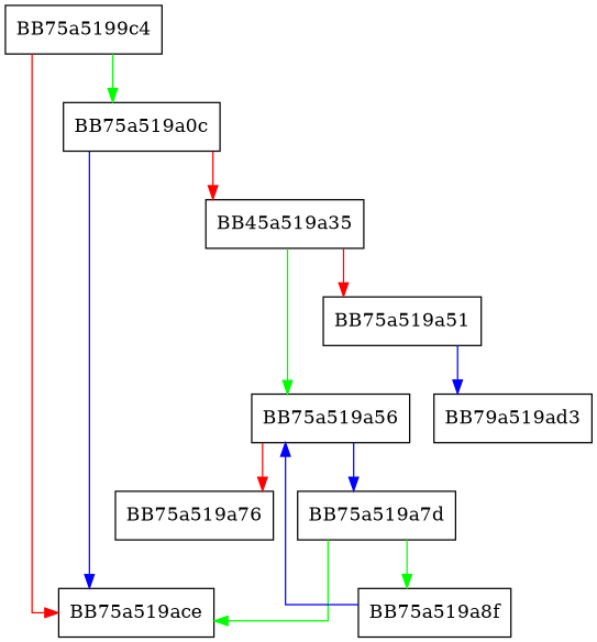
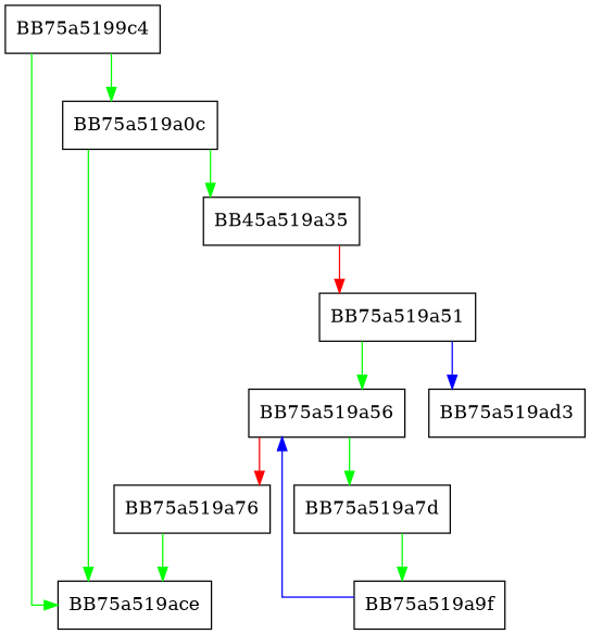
  digraph {
    splines=ortho
    node [shape=box]
    edge [color=green]
    BB75a5199c4
    BB75a519ace
    BB75a519a0c
    n4 [label=BB45a519a35]
    BB75a519a56
    BB75a519a51
    BB75a519a7d
    BB75a519a76
-   BB75a519ad3 [label=BB79a519ad3]
-   BB75a519a9f [label=BB75a519a8f]
-   BB75a5199c4 -> BB75a519ace [color=red]
+   BB75a519ad3
+   BB75a519a9f
+   BB75a5199c4 -> BB75a519ace
    BB75a5199c4 -> BB75a519a0c
-   BB75a519a0c -> BB75a519ace [color=blue]
-   BB75a519a0c -> n4 [color=red]
-   n4 -> BB75a519a56
+   BB75a519a0c -> BB75a519ace
+   BB75a519a0c -> n4
+   BB75a519a51 -> BB75a519a56
    n4 -> BB75a519a51 [color=red]
-   BB75a519a56 -> BB75a519a7d [color=blue]
+   BB75a519a56 -> BB75a519a7d
    BB75a519a56 -> BB75a519a76 [color=red]
    BB75a519a51 -> BB75a519ad3 [color=blue]
-   BB75a519a7d -> BB75a519ace
+   BB75a519a76 -> BB75a519ace
    BB75a519a7d -> BB75a519a9f
    BB75a519a9f -> BB75a519a56 [color=blue]
  }
